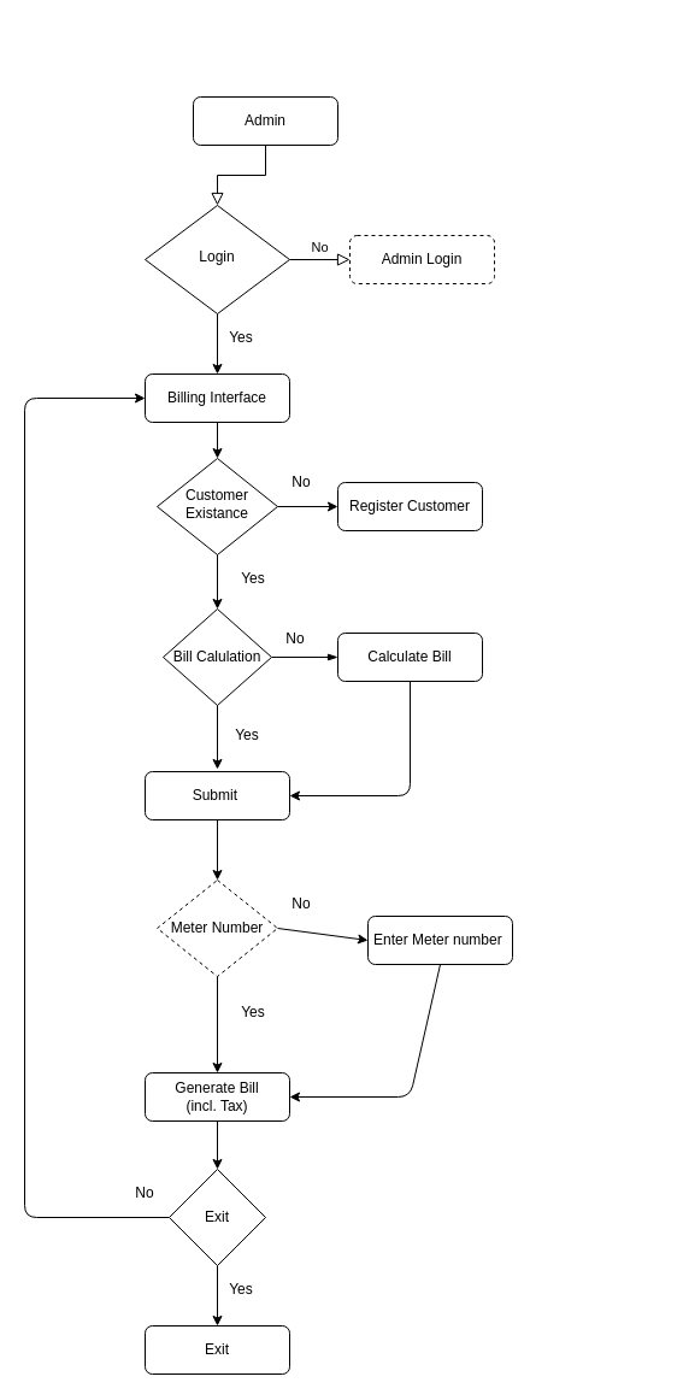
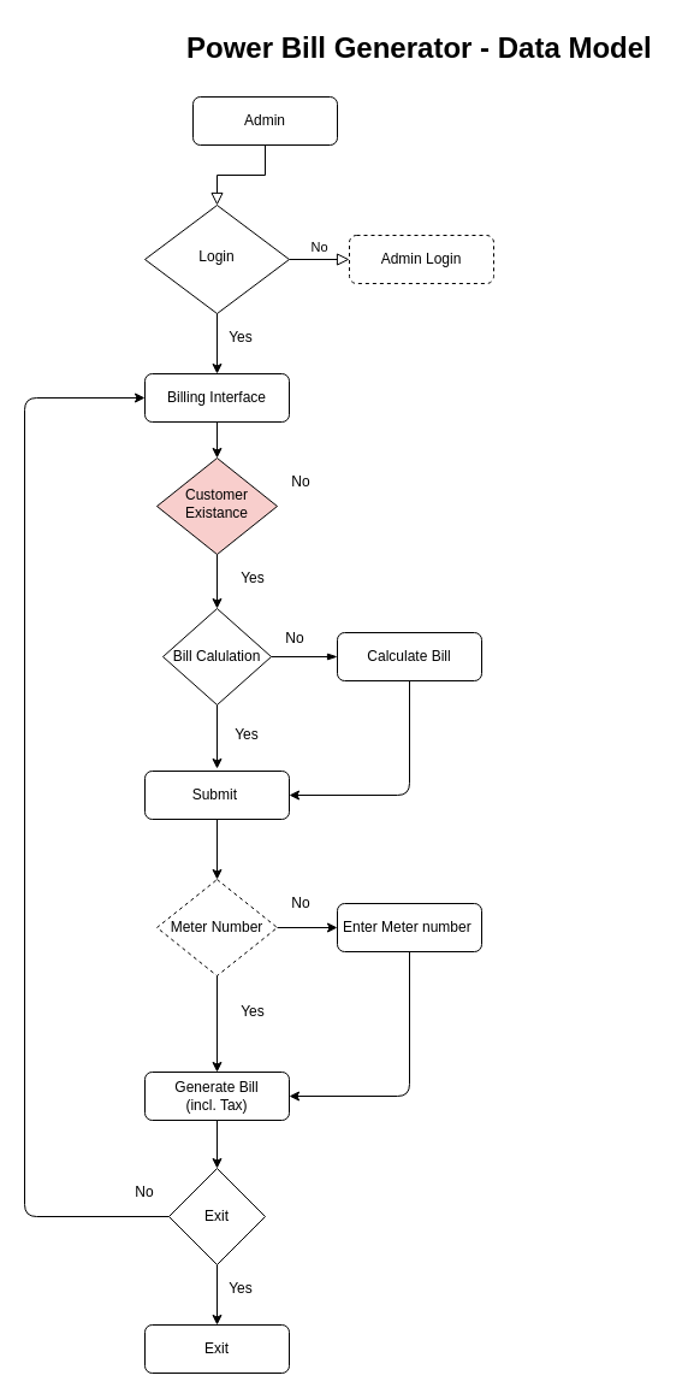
  <mxCell id="0" />
  <mxCell id="1" parent="0" />
  <mxCell id="2" value="" style="rounded=0;html=1;jettySize=auto;orthogonalLoop=1;fontSize=11;endArrow=block;endFill=0;endSize=8;strokeWidth=1;shadow=0;labelBackgroundColor=none;edgeStyle=orthogonalEdgeStyle;" parent="1" source="3" target="5" edge="1"><mxGeometry relative="1" as="geometry" /></mxCell>
  <mxCell id="3" value="Admin" style="rounded=1;whiteSpace=wrap;html=1;fontSize=12;glass=0;strokeWidth=1;shadow=0;" parent="1" vertex="1"><mxGeometry x="160" y="80" width="120" height="40" as="geometry" /></mxCell>
  <mxCell id="4" value="No" style="edgeStyle=orthogonalEdgeStyle;rounded=0;html=1;jettySize=auto;orthogonalLoop=1;fontSize=11;endArrow=block;endFill=0;endSize=8;strokeWidth=1;shadow=0;labelBackgroundColor=none;" parent="1" source="5" target="6" edge="1"><mxGeometry y="10" relative="1" as="geometry"><mxPoint as="offset" /></mxGeometry></mxCell>
  <mxCell id="5" value="Login" style="rhombus;whiteSpace=wrap;html=1;shadow=0;fontFamily=Helvetica;fontSize=12;align=center;strokeWidth=1;spacing=6;spacingTop=-4;" parent="1" vertex="1"><mxGeometry x="120" y="170" width="120" height="90" as="geometry" /></mxCell>
  <mxCell id="6" value="Admin Login" style="rounded=1;whiteSpace=wrap;html=1;fontSize=12;glass=0;strokeWidth=1;shadow=0;dashed=1;" parent="1" vertex="1"><mxGeometry x="290" y="195" width="120" height="40" as="geometry" /></mxCell>
- <mxCell id="7" value="Customer Existance" style="rhombus;whiteSpace=wrap;html=1;shadow=0;fontFamily=Helvetica;fontSize=12;align=center;strokeWidth=1;spacing=6;spacingTop=-4;" parent="1" vertex="1"><mxGeometry x="130" y="380" width="100" height="80" as="geometry" /></mxCell>
+ <mxCell id="7" value="Customer Existance" style="rhombus;whiteSpace=wrap;html=1;shadow=0;fontFamily=Helvetica;fontSize=12;align=center;strokeWidth=1;spacing=6;spacingTop=-4;fillColor=#f8cecc;" parent="1" vertex="1"><mxGeometry x="130" y="380" width="100" height="80" as="geometry" /></mxCell>
  <mxCell id="8" value="Billing Interface" style="rounded=1;whiteSpace=wrap;html=1;strokeColor=#000000;fillColor=#ffffff;" vertex="1" parent="1"><mxGeometry x="120" y="310" width="120" height="40" as="geometry" /></mxCell>
- <mxCell id="9" value="Register Customer" style="rounded=1;whiteSpace=wrap;html=1;strokeColor=#000000;fillColor=#ffffff;" vertex="1" parent="1"><mxGeometry x="280" y="400" width="120" height="40" as="geometry" /></mxCell>
- <mxCell id="10" value="" style="endArrow=classic;html=1;exitX=1;exitY=0.5;exitDx=0;exitDy=0;entryX=0;entryY=0.5;entryDx=0;entryDy=0;" edge="1" parent="1" source="7" target="9"><mxGeometry width="50" height="50" relative="1" as="geometry"><mxPoint x="370" y="390" as="sourcePoint" /><mxPoint x="420" y="340" as="targetPoint" /></mxGeometry></mxCell>
  <mxCell id="11" value="" style="endArrow=classic;html=1;exitX=0.5;exitY=1;exitDx=0;exitDy=0;entryX=0.5;entryY=0;entryDx=0;entryDy=0;" edge="1" parent="1" source="5" target="8"><mxGeometry width="50" height="50" relative="1" as="geometry"><mxPoint x="370" y="390" as="sourcePoint" /><mxPoint x="420" y="340" as="targetPoint" /></mxGeometry></mxCell>
  <mxCell id="12" value="No" style="text;html=1;strokeColor=none;fillColor=none;align=center;verticalAlign=middle;whiteSpace=wrap;rounded=0;" vertex="1" parent="1"><mxGeometry x="230" y="390" width="40" height="20" as="geometry" /></mxCell>
  <mxCell id="13" value="" style="endArrow=classic;html=1;exitX=0.5;exitY=1;exitDx=0;exitDy=0;entryX=0.5;entryY=0;entryDx=0;entryDy=0;" edge="1" parent="1" source="8" target="7"><mxGeometry width="50" height="50" relative="1" as="geometry"><mxPoint x="370" y="390" as="sourcePoint" /><mxPoint x="420" y="340" as="targetPoint" /></mxGeometry></mxCell>
  <mxCell id="14" value="Yes" style="text;html=1;strokeColor=none;fillColor=none;align=center;verticalAlign=middle;whiteSpace=wrap;rounded=0;" vertex="1" parent="1"><mxGeometry x="180" y="270" width="40" height="20" as="geometry" /></mxCell>
  <mxCell id="15" value="" style="edgeStyle=orthogonalEdgeStyle;rounded=0;comic=0;orthogonalLoop=1;jettySize=auto;html=1;startArrow=none;startFill=0;endArrow=blockThin;endFill=1;targetPerimeterSpacing=0;" edge="1" parent="1" source="16" target="18"><mxGeometry relative="1" as="geometry" /></mxCell>
  <mxCell id="16" value="Bill Calulation" style="rhombus;whiteSpace=wrap;html=1;strokeColor=#000000;fillColor=#ffffff;" vertex="1" parent="1"><mxGeometry x="135" y="505" width="90" height="80" as="geometry" /></mxCell>
  <mxCell id="17" value="" style="endArrow=classic;html=1;exitX=0.5;exitY=1;exitDx=0;exitDy=0;entryX=0.5;entryY=0;entryDx=0;entryDy=0;" edge="1" parent="1" source="7" target="16"><mxGeometry width="50" height="50" relative="1" as="geometry"><mxPoint x="370" y="390" as="sourcePoint" /><mxPoint x="420" y="340" as="targetPoint" /></mxGeometry></mxCell>
  <mxCell id="18" value="Calculate Bill" style="rounded=1;whiteSpace=wrap;html=1;strokeColor=#000000;fillColor=#ffffff;" vertex="1" parent="1"><mxGeometry x="280" y="525" width="120" height="40" as="geometry" /></mxCell>
  <mxCell id="19" value="No" style="text;html=1;strokeColor=none;fillColor=none;align=center;verticalAlign=middle;whiteSpace=wrap;rounded=0;" vertex="1" parent="1"><mxGeometry x="225" y="520" width="40" height="20" as="geometry" /></mxCell>
  <mxCell id="20" value="Yes" style="text;html=1;strokeColor=none;fillColor=none;align=center;verticalAlign=middle;whiteSpace=wrap;rounded=0;" vertex="1" parent="1"><mxGeometry x="190" y="470" width="40" height="20" as="geometry" /></mxCell>
  <mxCell id="21" value="Submit&amp;nbsp;" style="rounded=1;whiteSpace=wrap;html=1;strokeColor=#000000;fillColor=#ffffff;" vertex="1" parent="1"><mxGeometry x="120" y="640" width="120" height="40" as="geometry" /></mxCell>
  <mxCell id="22" value="" style="endArrow=classic;html=1;exitX=0.5;exitY=1;exitDx=0;exitDy=0;entryX=1;entryY=0.5;entryDx=0;entryDy=0;" edge="1" parent="1" source="18" target="21"><mxGeometry width="50" height="50" relative="1" as="geometry"><mxPoint x="370" y="620" as="sourcePoint" /><mxPoint x="260" y="660" as="targetPoint" /><Array as="points"><mxPoint x="340" y="660" /></Array></mxGeometry></mxCell>
  <mxCell id="23" value="" style="endArrow=classic;html=1;exitX=0.5;exitY=1;exitDx=0;exitDy=0;" edge="1" parent="1" source="16"><mxGeometry width="50" height="50" relative="1" as="geometry"><mxPoint x="370" y="620" as="sourcePoint" /><mxPoint x="180" y="638" as="targetPoint" /></mxGeometry></mxCell>
  <mxCell id="24" value="Yes" style="text;html=1;strokeColor=none;fillColor=none;align=center;verticalAlign=middle;whiteSpace=wrap;rounded=0;" vertex="1" parent="1"><mxGeometry x="185" y="600" width="40" height="20" as="geometry" /></mxCell>
  <mxCell id="25" value="Meter Number" style="rhombus;whiteSpace=wrap;html=1;strokeColor=#000000;fillColor=#ffffff;dashed=1;" vertex="1" parent="1"><mxGeometry x="130" y="730" width="100" height="80" as="geometry" /></mxCell>
- <mxCell id="26" value="Enter Meter number&amp;nbsp;" style="rounded=1;whiteSpace=wrap;html=1;strokeColor=#000000;fillColor=#ffffff;" vertex="1" parent="1"><mxGeometry x="305" y="760" width="120" height="40" as="geometry" /></mxCell>
+ <mxCell id="26" value="Enter Meter number&amp;nbsp;" style="rounded=1;whiteSpace=wrap;html=1;strokeColor=#000000;fillColor=#ffffff;" vertex="1" parent="1"><mxGeometry x="280" y="750" width="120" height="40" as="geometry" /></mxCell>
  <mxCell id="27" value="Generate Bill &lt;br&gt;(incl. Tax)" style="rounded=1;whiteSpace=wrap;html=1;strokeColor=#000000;fillColor=#ffffff;" vertex="1" parent="1"><mxGeometry x="120" y="890" width="120" height="40" as="geometry" /></mxCell>
  <mxCell id="28" value="" style="endArrow=classic;html=1;exitX=0.5;exitY=1;exitDx=0;exitDy=0;entryX=0.5;entryY=0;entryDx=0;entryDy=0;" edge="1" parent="1" source="25" target="27"><mxGeometry width="50" height="50" relative="1" as="geometry"><mxPoint x="370" y="860" as="sourcePoint" /><mxPoint x="420" y="810" as="targetPoint" /></mxGeometry></mxCell>
  <mxCell id="29" value="" style="endArrow=classic;html=1;exitX=0.5;exitY=1;exitDx=0;exitDy=0;entryX=1;entryY=0.5;entryDx=0;entryDy=0;" edge="1" parent="1" source="26" target="27"><mxGeometry width="50" height="50" relative="1" as="geometry"><mxPoint x="370" y="860" as="sourcePoint" /><mxPoint x="420" y="810" as="targetPoint" /><Array as="points"><mxPoint x="340" y="910" /></Array></mxGeometry></mxCell>
  <mxCell id="30" value="" style="endArrow=classic;html=1;exitX=0.5;exitY=1;exitDx=0;exitDy=0;" edge="1" parent="1" source="21" target="25"><mxGeometry width="50" height="50" relative="1" as="geometry"><mxPoint x="370" y="860" as="sourcePoint" /><mxPoint x="420" y="810" as="targetPoint" /></mxGeometry></mxCell>
  <mxCell id="31" value="" style="endArrow=classic;html=1;exitX=1;exitY=0.5;exitDx=0;exitDy=0;entryX=0;entryY=0.5;entryDx=0;entryDy=0;" edge="1" parent="1" source="25" target="26"><mxGeometry width="50" height="50" relative="1" as="geometry"><mxPoint x="370" y="860" as="sourcePoint" /><mxPoint x="420" y="810" as="targetPoint" /></mxGeometry></mxCell>
  <mxCell id="32" value="No" style="text;html=1;strokeColor=none;fillColor=none;align=center;verticalAlign=middle;whiteSpace=wrap;rounded=0;" vertex="1" parent="1"><mxGeometry x="230" y="740" width="40" height="20" as="geometry" /></mxCell>
  <mxCell id="33" value="Yes" style="text;html=1;strokeColor=none;fillColor=none;align=center;verticalAlign=middle;whiteSpace=wrap;rounded=0;" vertex="1" parent="1"><mxGeometry x="190" y="830" width="40" height="20" as="geometry" /></mxCell>
  <mxCell id="34" value="Exit" style="rhombus;whiteSpace=wrap;html=1;strokeColor=#000000;fillColor=#ffffff;" vertex="1" parent="1"><mxGeometry x="140" y="970" width="80" height="80" as="geometry" /></mxCell>
  <mxCell id="35" value="Exit" style="rounded=1;whiteSpace=wrap;html=1;strokeColor=#000000;fillColor=#ffffff;" vertex="1" parent="1"><mxGeometry x="120" y="1100" width="120" height="40" as="geometry" /></mxCell>
  <mxCell id="36" value="" style="endArrow=classic;html=1;exitX=0.5;exitY=1;exitDx=0;exitDy=0;entryX=0.5;entryY=0;entryDx=0;entryDy=0;" edge="1" parent="1" source="34" target="35"><mxGeometry width="50" height="50" relative="1" as="geometry"><mxPoint x="370" y="980" as="sourcePoint" /><mxPoint x="420" y="930" as="targetPoint" /></mxGeometry></mxCell>
  <mxCell id="37" value="" style="endArrow=classic;html=1;exitX=0.5;exitY=1;exitDx=0;exitDy=0;entryX=0.5;entryY=0;entryDx=0;entryDy=0;" edge="1" parent="1" source="27" target="34"><mxGeometry width="50" height="50" relative="1" as="geometry"><mxPoint x="370" y="980" as="sourcePoint" /><mxPoint x="420" y="930" as="targetPoint" /></mxGeometry></mxCell>
  <mxCell id="38" value="Yes" style="text;html=1;strokeColor=none;fillColor=none;align=center;verticalAlign=middle;whiteSpace=wrap;rounded=0;" vertex="1" parent="1"><mxGeometry x="180" y="1060" width="40" height="20" as="geometry" /></mxCell>
  <mxCell id="39" value="No" style="text;html=1;strokeColor=none;fillColor=none;align=center;verticalAlign=middle;whiteSpace=wrap;rounded=0;" vertex="1" parent="1"><mxGeometry x="100" y="980" width="40" height="20" as="geometry" /></mxCell>
  <mxCell id="40" value="" style="endArrow=classic;html=1;exitX=0;exitY=0.5;exitDx=0;exitDy=0;entryX=0;entryY=0.5;entryDx=0;entryDy=0;" edge="1" parent="1" source="34" target="8"><mxGeometry width="50" height="50" relative="1" as="geometry"><mxPoint x="370" y="980" as="sourcePoint" /><mxPoint x="420" y="930" as="targetPoint" /><Array as="points"><mxPoint x="20" y="1010" /><mxPoint x="20" y="330" /></Array></mxGeometry></mxCell>
+ <mxCell id="41" value="&lt;h1&gt;&lt;span&gt;Power Bill Generator - Data Model&lt;/span&gt;&lt;/h1&gt;" style="text;html=1;strokeColor=none;fillColor=none;spacing=5;spacingTop=-20;whiteSpace=wrap;overflow=hidden;rounded=0;" vertex="1" parent="1"><mxGeometry x="150" y="20" width="400" height="40" as="geometry" /></mxCell>
